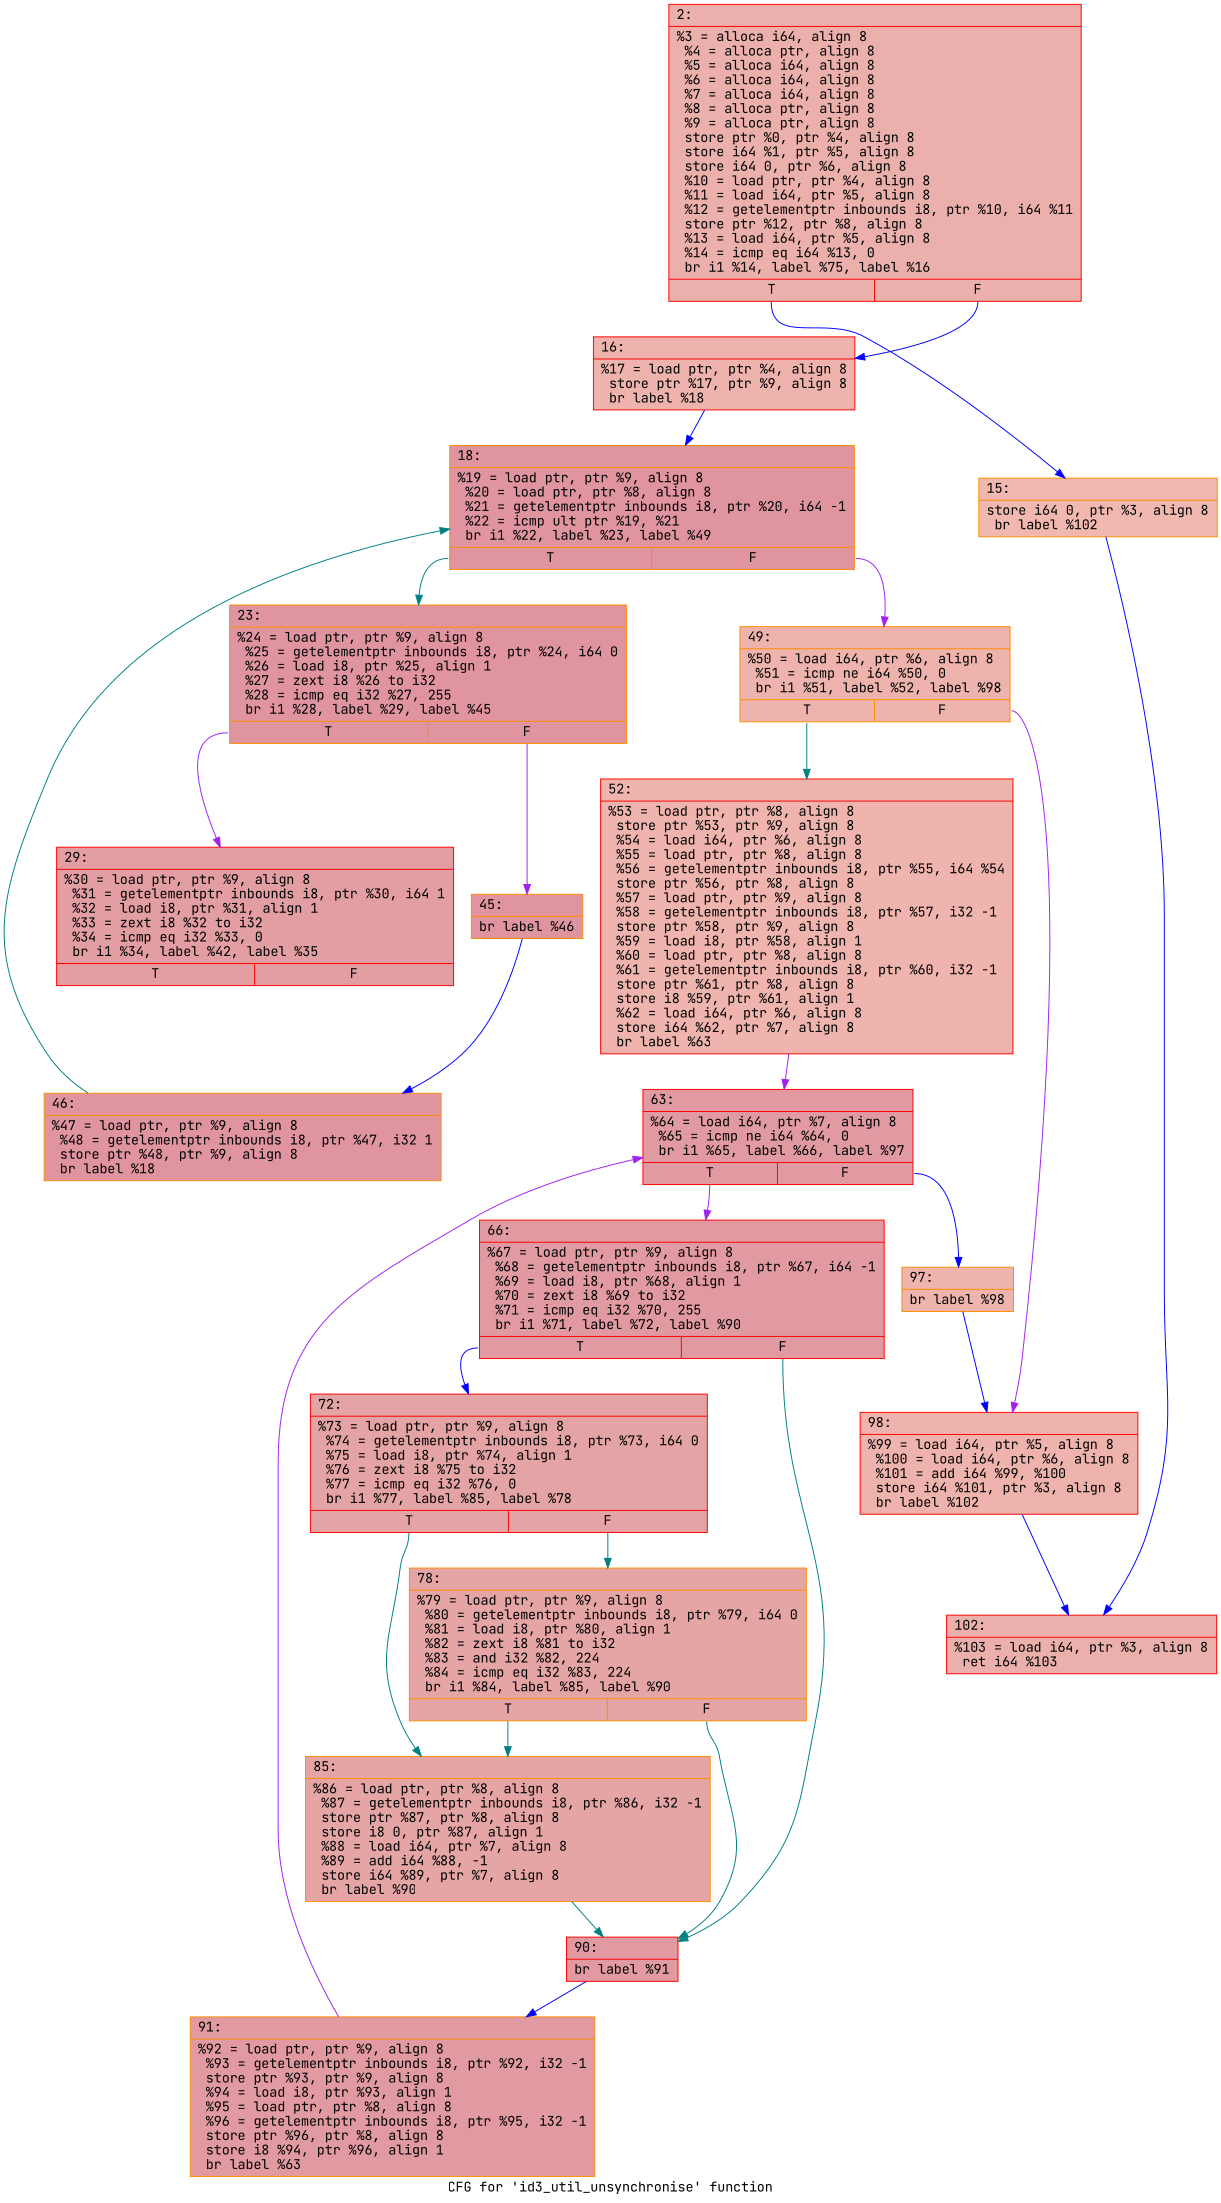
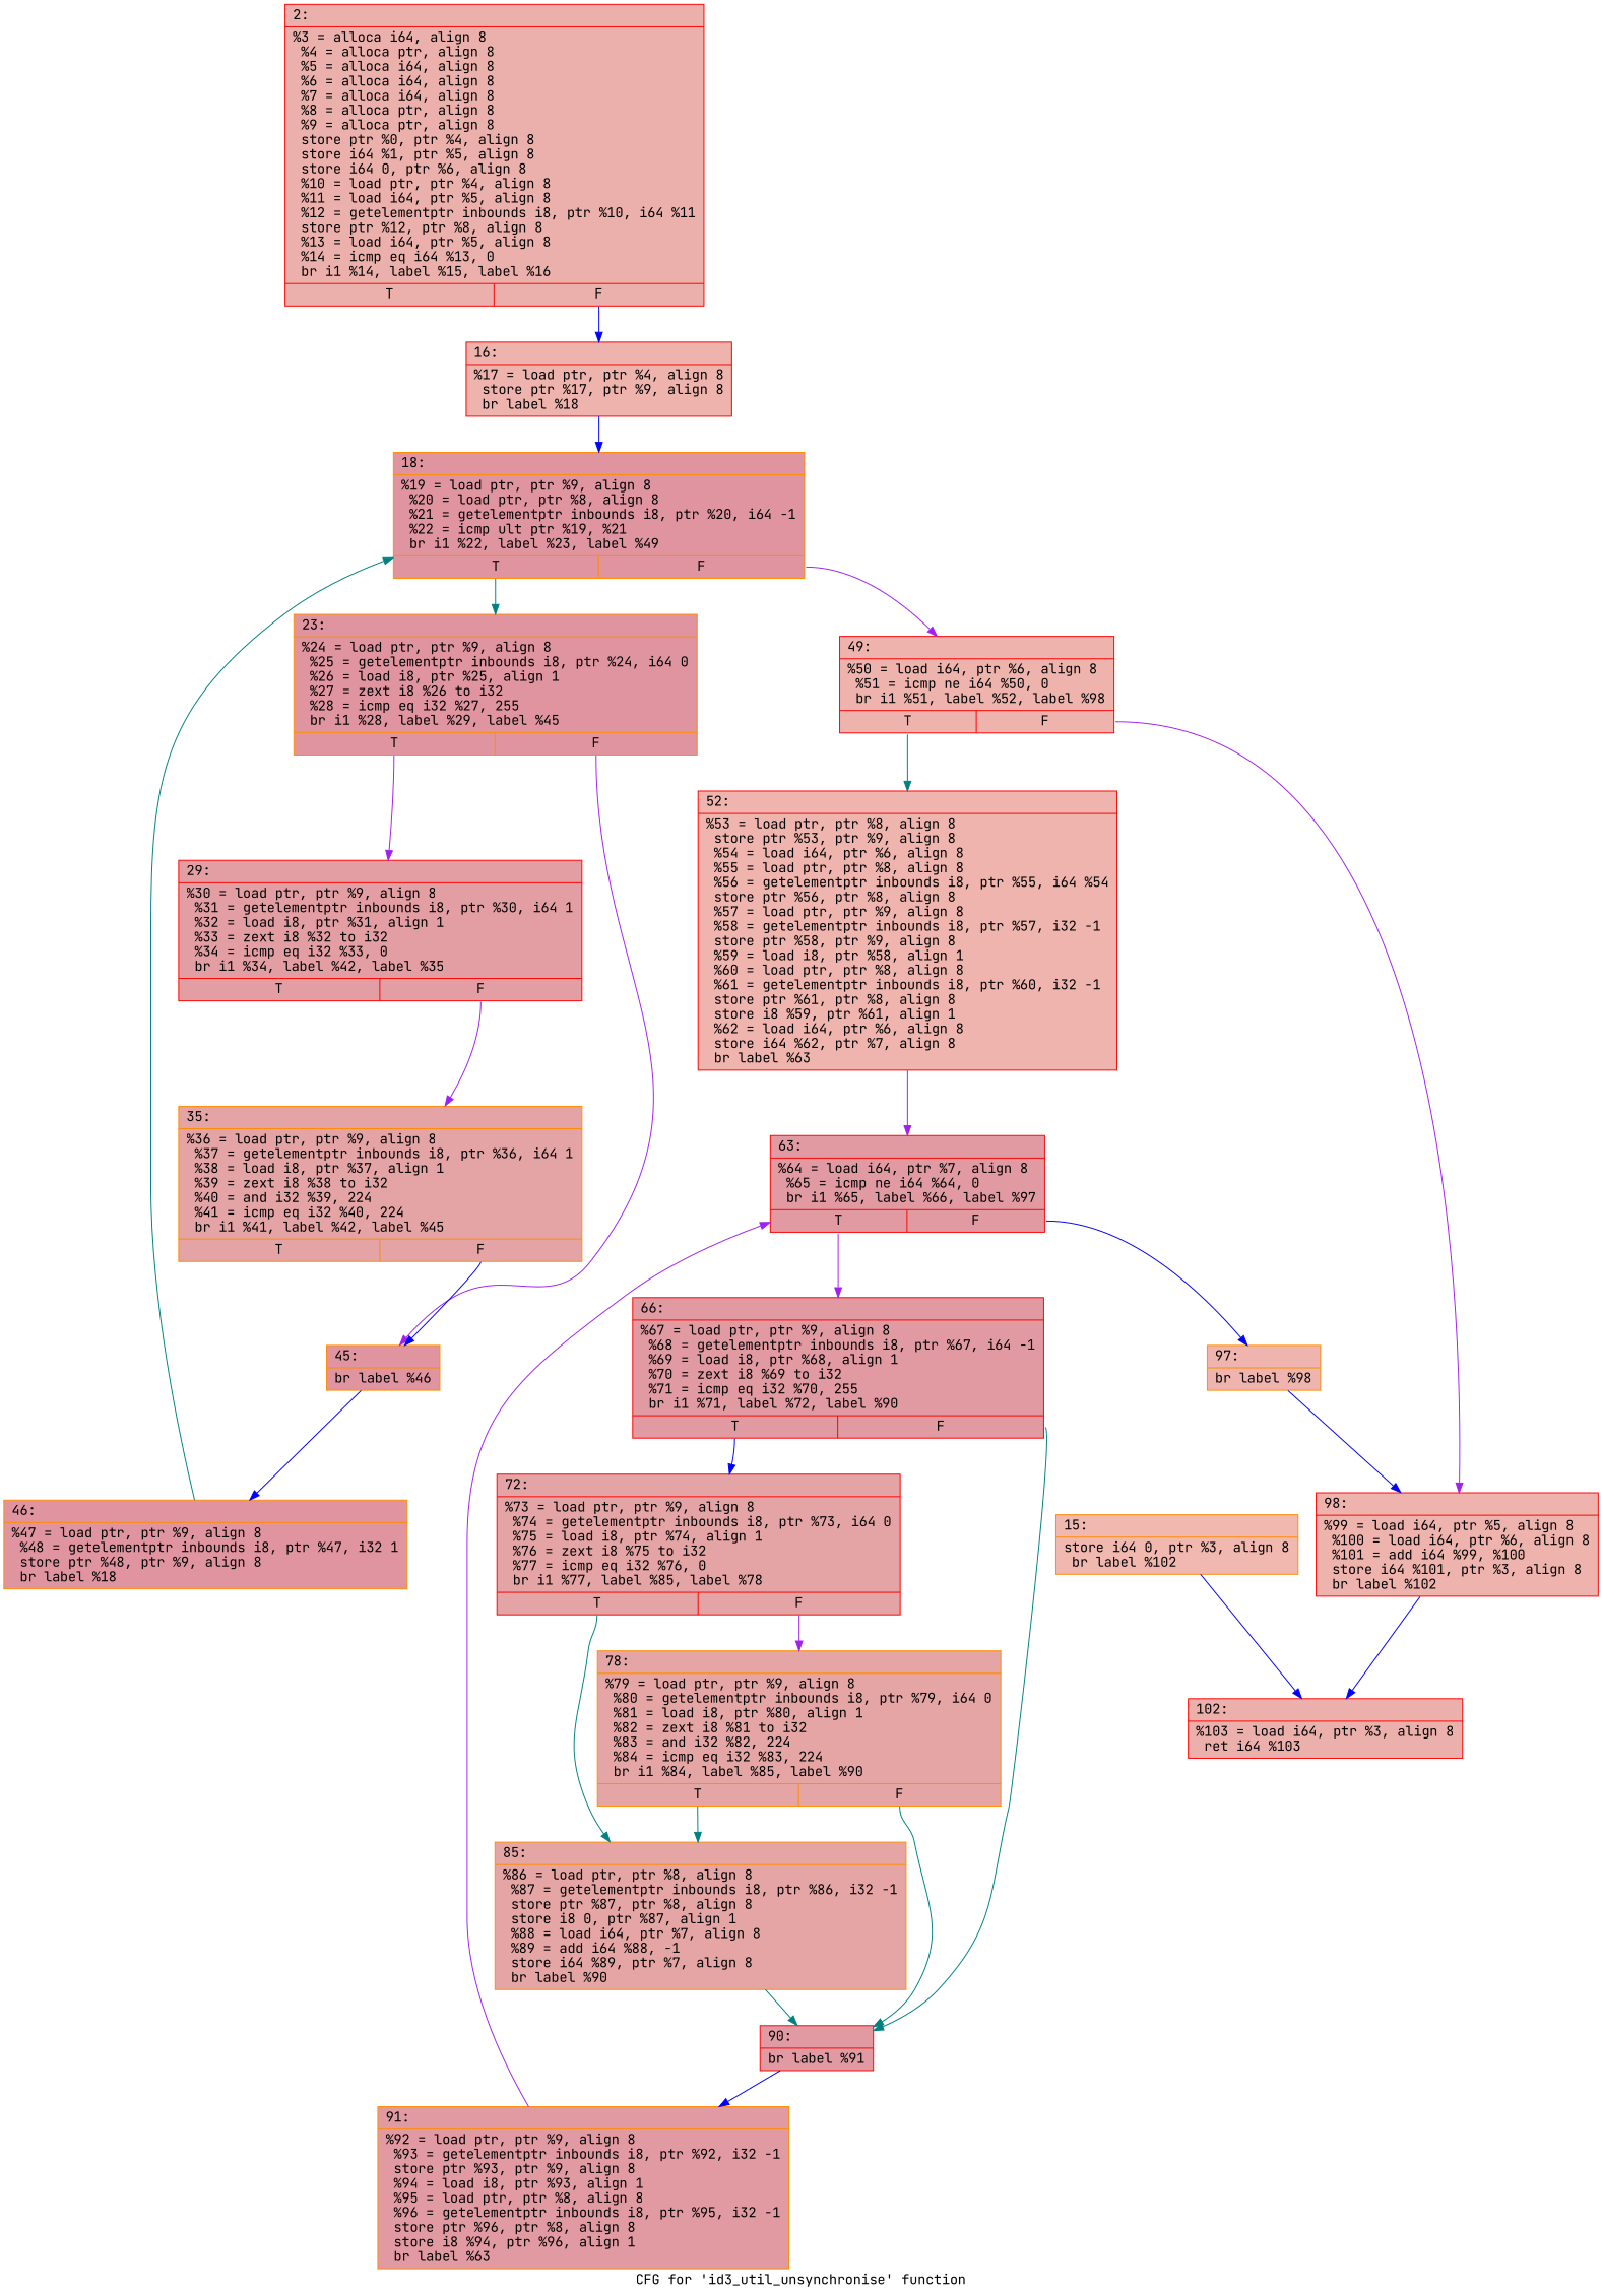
  digraph {
    fontname="JetBrains Mono"
    label="CFG for 'id3_util_unsynchronise' function"
    node [color=darkorange fillcolor="#b70d2870" fontname="JetBrains Mono" shape=record style=filled]
    edge [color=blue fontname="JetBrains Mono"]
-   n1 [color=red fillcolor="#d24b4070" label="{2:\l|  %3 = alloca i64, align 8\l  %4 = alloca ptr, align 8\l  %5 = alloca i64, align 8\l  %6 = alloca i64, align 8\l  %7 = alloca i64, align 8\l  %8 = alloca ptr, align 8\l  %9 = alloca ptr, align 8\l  store ptr %0, ptr %4, align 8\l  store i64 %1, ptr %5, align 8\l  store i64 0, ptr %6, align 8\l  %10 = load ptr, ptr %4, align 8\l  %11 = load i64, ptr %5, align 8\l  %12 = getelementptr inbounds i8, ptr %10, i64 %11\l  store ptr %12, ptr %8, align 8\l  %13 = load i64, ptr %5, align 8\l  %14 = icmp eq i64 %13, 0\l  br i1 %14, label %75, label %16\l|{<s0>T|<s1>F}}"]
+   n1 [color=red fillcolor="#d24b4070" label="{2:\l|  %3 = alloca i64, align 8\l  %4 = alloca ptr, align 8\l  %5 = alloca i64, align 8\l  %6 = alloca i64, align 8\l  %7 = alloca i64, align 8\l  %8 = alloca ptr, align 8\l  %9 = alloca ptr, align 8\l  store ptr %0, ptr %4, align 8\l  store i64 %1, ptr %5, align 8\l  store i64 0, ptr %6, align 8\l  %10 = load ptr, ptr %4, align 8\l  %11 = load i64, ptr %5, align 8\l  %12 = getelementptr inbounds i8, ptr %10, i64 %11\l  store ptr %12, ptr %8, align 8\l  %13 = load i64, ptr %5, align 8\l  %14 = icmp eq i64 %13, 0\l  br i1 %14, label %15, label %16\l|{<s0>T|<s1>F}}"]
    n2 [fillcolor="#dc5d4a70" label="{15:\l|  store i64 0, ptr %3, align 8\l  br label %102\l}"]
    n3 [color=red fillcolor="#d6524470" label="{16:\l|  %17 = load ptr, ptr %4, align 8\l  store ptr %17, ptr %9, align 8\l  br label %18\l}"]
    n4 [color=red fillcolor="#d24b4070" label="{102:\l|  %103 = load i64, ptr %3, align 8\l  ret i64 %103\l}"]
    n5 [label="{18:\l|  %19 = load ptr, ptr %9, align 8\l  %20 = load ptr, ptr %8, align 8\l  %21 = getelementptr inbounds i8, ptr %20, i64 -1\l  %22 = icmp ult ptr %19, %21\l  br i1 %22, label %23, label %49\l|{<s0>T|<s1>F}}"]
    n6 [label="{23:\l|  %24 = load ptr, ptr %9, align 8\l  %25 = getelementptr inbounds i8, ptr %24, i64 0\l  %26 = load i8, ptr %25, align 1\l  %27 = zext i8 %26 to i32\l  %28 = icmp eq i32 %27, 255\l  br i1 %28, label %29, label %45\l|{<s0>T|<s1>F}}"]
-   n7 [fillcolor="#d6524470" label="{49:\l|  %50 = load i64, ptr %6, align 8\l  %51 = icmp ne i64 %50, 0\l  br i1 %51, label %52, label %98\l|{<s0>T|<s1>F}}"]
+   n7 [color=red fillcolor="#d6524470" label="{49:\l|  %50 = load i64, ptr %6, align 8\l  %51 = icmp ne i64 %50, 0\l  br i1 %51, label %52, label %98\l|{<s0>T|<s1>F}}"]
    n8 [color=red fillcolor="#be242e70" label="{29:\l|  %30 = load ptr, ptr %9, align 8\l  %31 = getelementptr inbounds i8, ptr %30, i64 1\l  %32 = load i8, ptr %31, align 1\l  %33 = zext i8 %32 to i32\l  %34 = icmp eq i32 %33, 0\l  br i1 %34, label %42, label %35\l|{<s0>T|<s1>F}}"]
    n9 [label="{45:\l|  br label %46\l}"]
    n10 [color=red fillcolor="#d8564670" label="{52:\l|  %53 = load ptr, ptr %8, align 8\l  store ptr %53, ptr %9, align 8\l  %54 = load i64, ptr %6, align 8\l  %55 = load ptr, ptr %8, align 8\l  %56 = getelementptr inbounds i8, ptr %55, i64 %54\l  store ptr %56, ptr %8, align 8\l  %57 = load ptr, ptr %9, align 8\l  %58 = getelementptr inbounds i8, ptr %57, i32 -1\l  store ptr %58, ptr %9, align 8\l  %59 = load i8, ptr %58, align 1\l  %60 = load ptr, ptr %8, align 8\l  %61 = getelementptr inbounds i8, ptr %60, i32 -1\l  store ptr %61, ptr %8, align 8\l  store i8 %59, ptr %61, align 1\l  %62 = load i64, ptr %6, align 8\l  store i64 %62, ptr %7, align 8\l  br label %63\l}"]
    n11 [color=red fillcolor="#d6524470" label="{98:\l|  %99 = load i64, ptr %5, align 8\l  %100 = load i64, ptr %6, align 8\l  %101 = add i64 %99, %100\l  store i64 %101, ptr %3, align 8\l  br label %102\l}"]
+   n12 [fillcolor="#c32e3170" label="{35:\l|  %36 = load ptr, ptr %9, align 8\l  %37 = getelementptr inbounds i8, ptr %36, i64 1\l  %38 = load i8, ptr %37, align 1\l  %39 = zext i8 %38 to i32\l  %40 = and i32 %39, 224\l  %41 = icmp eq i32 %40, 224\l  br i1 %41, label %42, label %45\l|{<s0>T|<s1>F}}"]
    n13 [label="{46:\l|  %47 = load ptr, ptr %9, align 8\l  %48 = getelementptr inbounds i8, ptr %47, i32 1\l  store ptr %48, ptr %9, align 8\l  br label %18\l}"]
    n14 [color=red fillcolor="#bb1b2c70" label="{63:\l|  %64 = load i64, ptr %7, align 8\l  %65 = icmp ne i64 %64, 0\l  br i1 %65, label %66, label %97\l|{<s0>T|<s1>F}}"]
    n15 [color=red fillcolor="#bb1b2c70" label="{66:\l|  %67 = load ptr, ptr %9, align 8\l  %68 = getelementptr inbounds i8, ptr %67, i64 -1\l  %69 = load i8, ptr %68, align 1\l  %70 = zext i8 %69 to i32\l  %71 = icmp eq i32 %70, 255\l  br i1 %71, label %72, label %90\l|{<s0>T|<s1>F}}"]
    n16 [fillcolor="#d8564670" label="{97:\l|  br label %98\l}"]
    n17 [color=red fillcolor="#c32e3170" label="{72:\l|  %73 = load ptr, ptr %9, align 8\l  %74 = getelementptr inbounds i8, ptr %73, i64 0\l  %75 = load i8, ptr %74, align 1\l  %76 = zext i8 %75 to i32\l  %77 = icmp eq i32 %76, 0\l  br i1 %77, label %85, label %78\l|{<s0>T|<s1>F}}"]
    n18 [color=red fillcolor="#bb1b2c70" label="{90:\l|  br label %91\l}"]
    n19 [fillcolor="#c5333470" label="{85:\l|  %86 = load ptr, ptr %8, align 8\l  %87 = getelementptr inbounds i8, ptr %86, i32 -1\l  store ptr %87, ptr %8, align 8\l  store i8 0, ptr %87, align 1\l  %88 = load i64, ptr %7, align 8\l  %89 = add i64 %88, -1\l  store i64 %89, ptr %7, align 8\l  br label %90\l}"]
    n20 [fillcolor="#c5333470" label="{78:\l|  %79 = load ptr, ptr %9, align 8\l  %80 = getelementptr inbounds i8, ptr %79, i64 0\l  %81 = load i8, ptr %80, align 1\l  %82 = zext i8 %81 to i32\l  %83 = and i32 %82, 224\l  %84 = icmp eq i32 %83, 224\l  br i1 %84, label %85, label %90\l|{<s0>T|<s1>F}}"]
    n21 [fillcolor="#bb1b2c70" label="{91:\l|  %92 = load ptr, ptr %9, align 8\l  %93 = getelementptr inbounds i8, ptr %92, i32 -1\l  store ptr %93, ptr %9, align 8\l  %94 = load i8, ptr %93, align 1\l  %95 = load ptr, ptr %8, align 8\l  %96 = getelementptr inbounds i8, ptr %95, i32 -1\l  store ptr %96, ptr %8, align 8\l  store i8 %94, ptr %96, align 1\l  br label %63\l}"]
-   n1 -> n2 [tailport=s0]
    n1 -> n3 [tailport=s1]
    n2 -> n4
    n3 -> n5
    n5 -> n6 [color=teal tailport=s0]
    n5 -> n7 [color=purple tailport=s1]
    n6 -> n8 [color=purple tailport=s0]
    n6 -> n9 [color=purple tailport=s1]
    n7 -> n10 [color=teal tailport=s0]
    n7 -> n11 [color=purple tailport=s1]
+   n8 -> n12 [color=purple tailport=s1]
    n9 -> n13
    n10 -> n14 [color=purple]
    n11 -> n4
+   n12 -> n9 [tailport=s1]
    n13 -> n5 [color=teal]
    n14 -> n15 [color=purple tailport=s0]
    n14 -> n16 [tailport=s1]
    n15 -> n17 [tailport=s0]
    n15 -> n18 [color=teal tailport=s1]
    n16 -> n11
    n17 -> n19 [color=teal tailport=s0]
-   n17 -> n20 [color=teal tailport=s1]
+   n17 -> n20 [color=purple tailport=s1]
    n18 -> n21
    n19 -> n18 [color=teal]
    n20 -> n18 [color=teal tailport=s1]
    n20 -> n19 [color=teal tailport=s0]
    n21 -> n14 [color=purple]
  }
